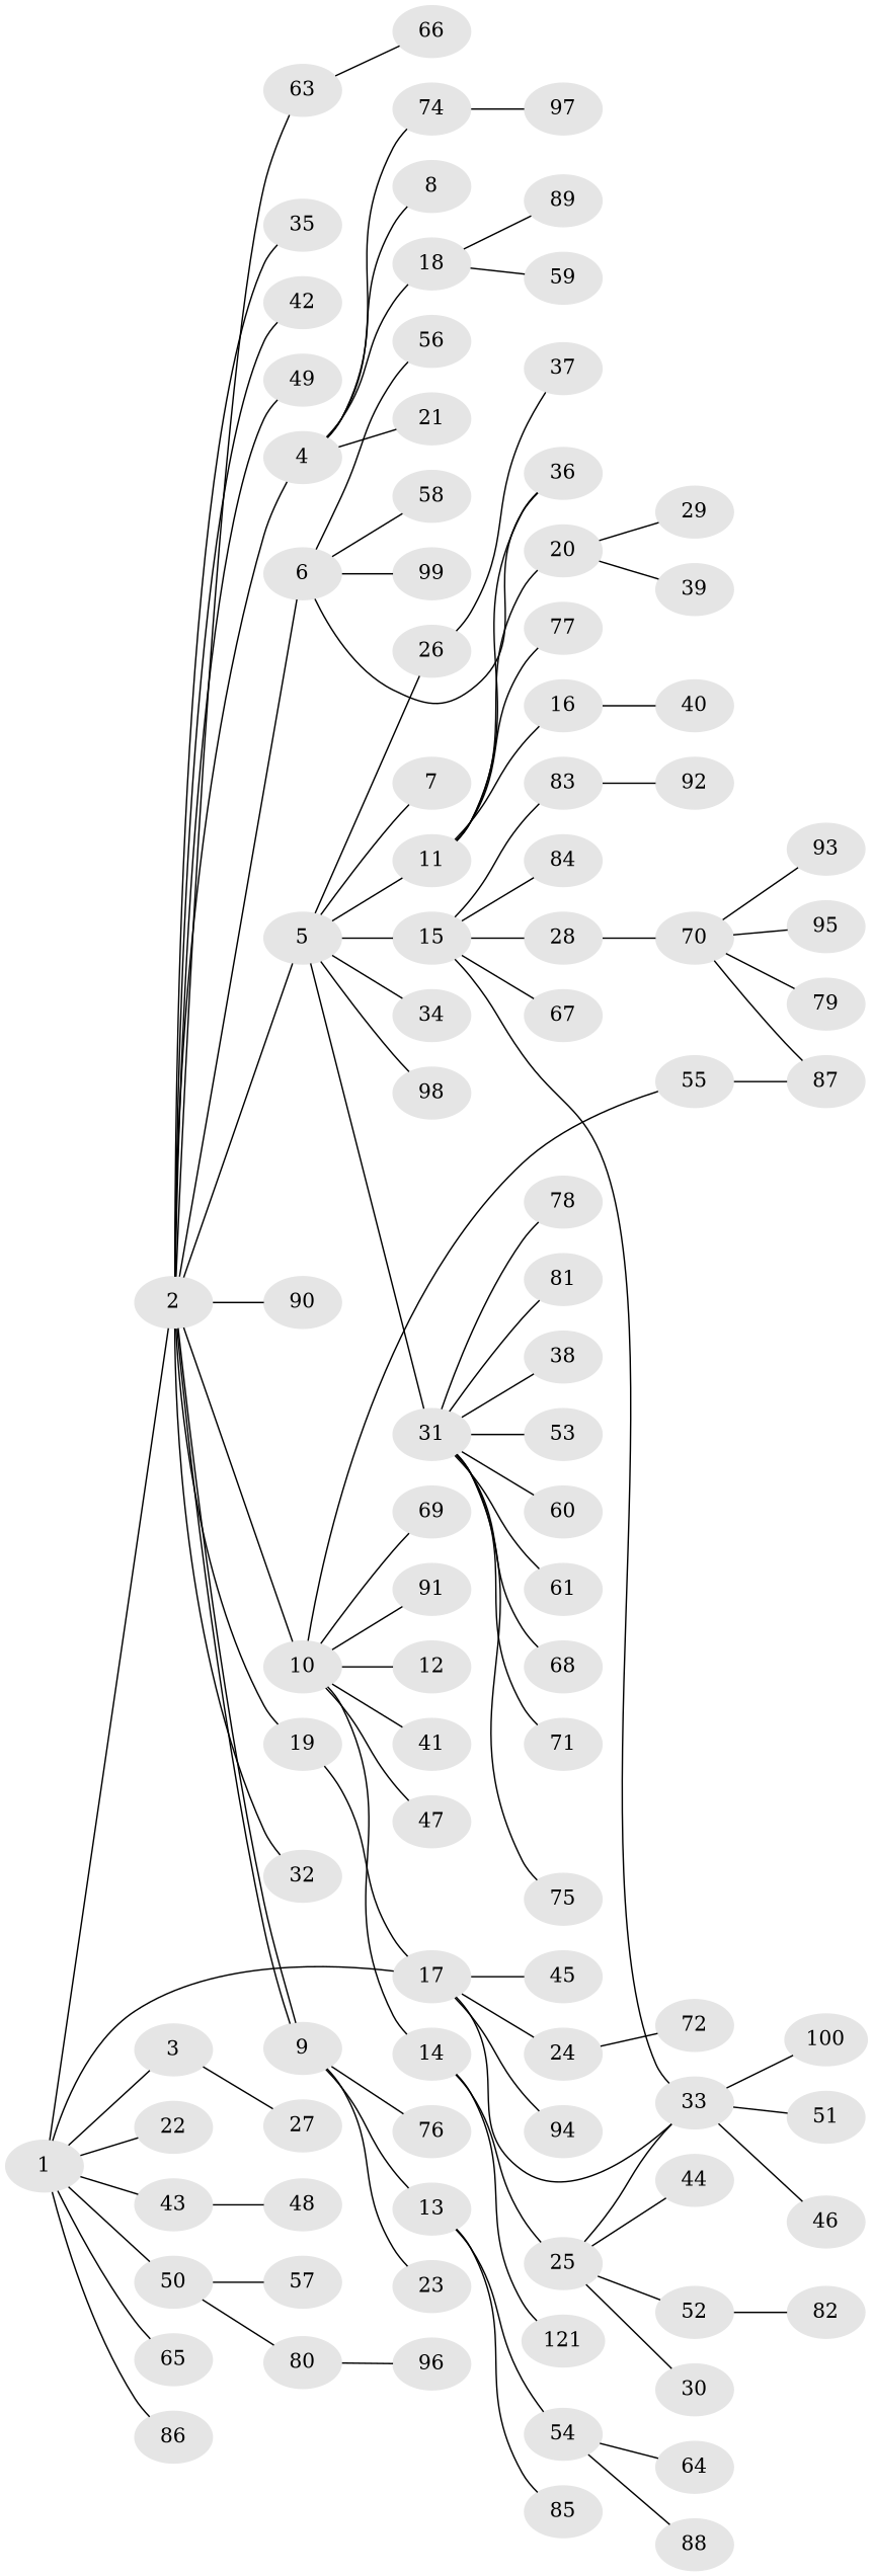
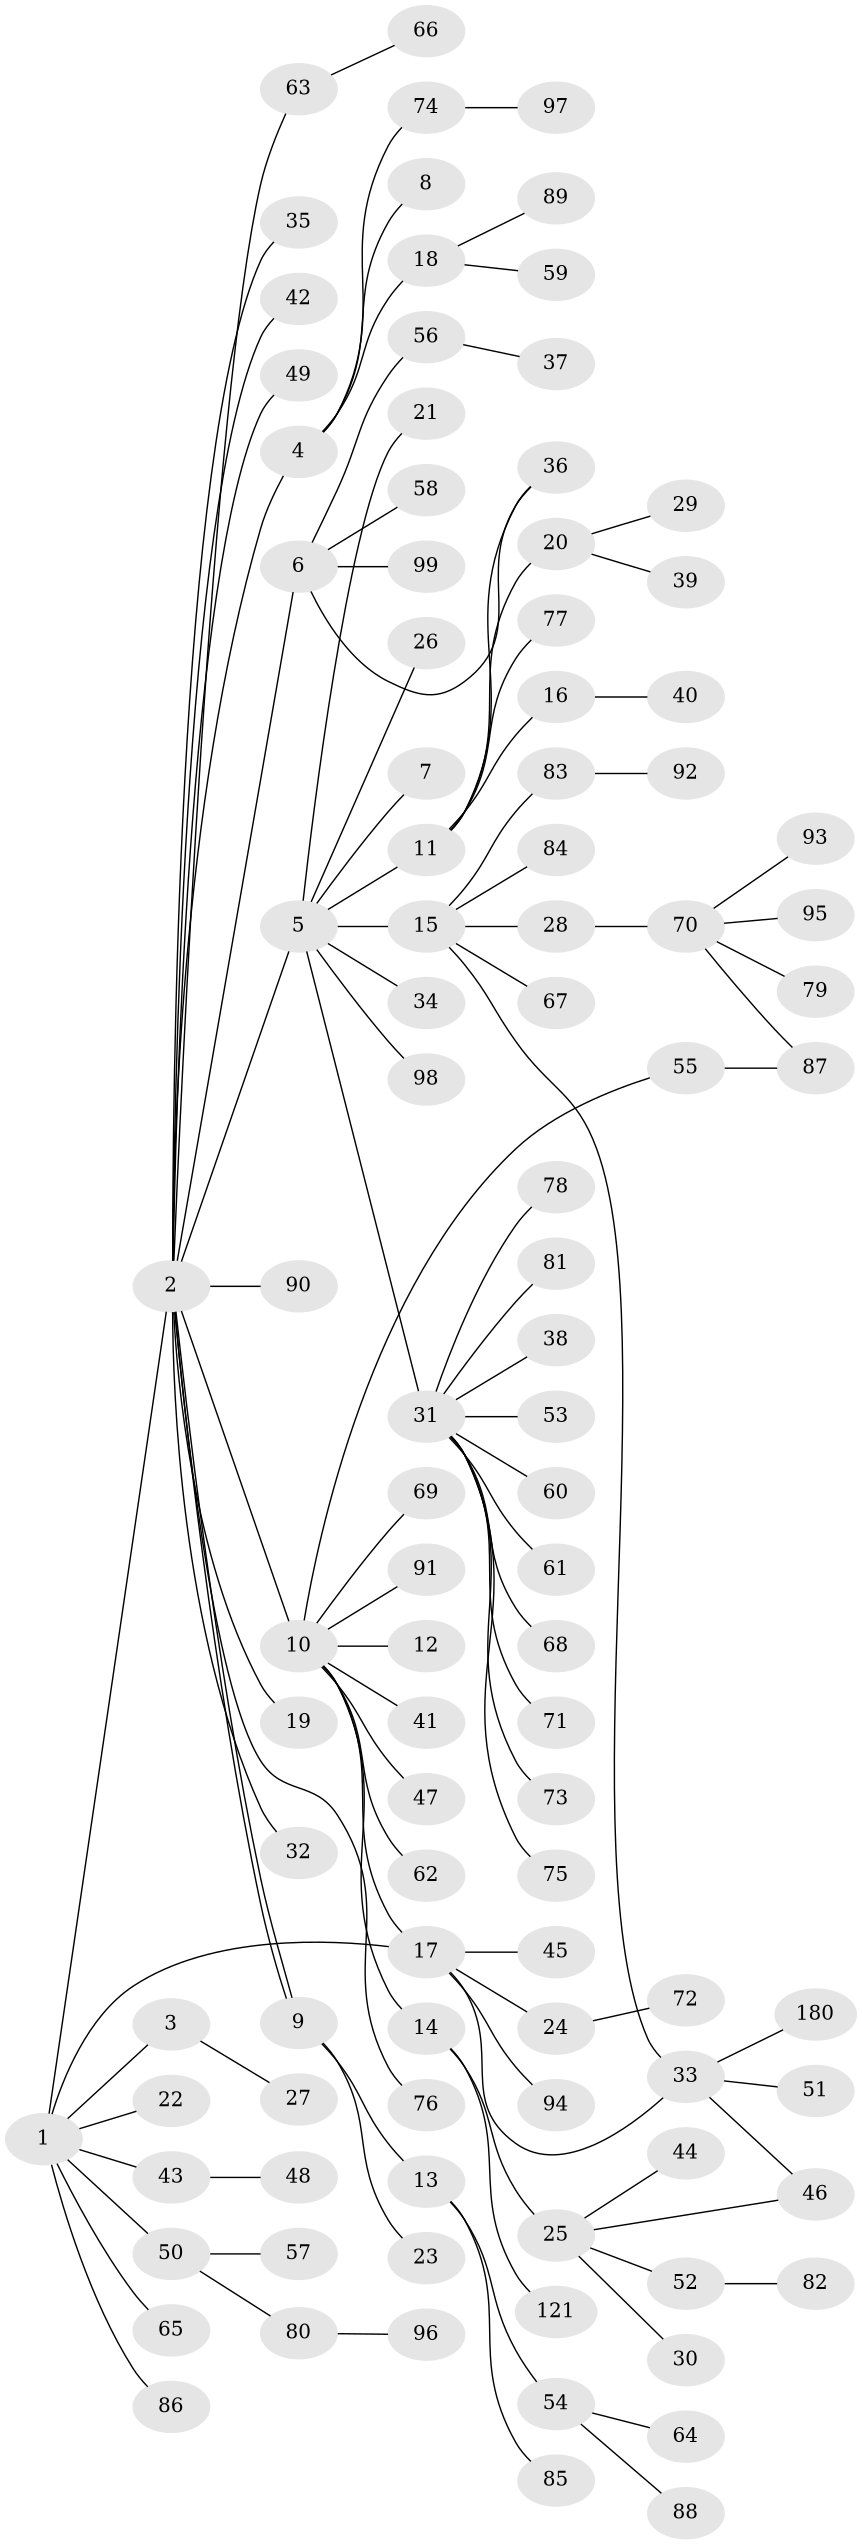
  graph {
    rankdir=LR
    node [color=gray90 style=filled]
    1
    2
    3
    17
    22
    43
    50
    65
    86
    4
    5
    6
    9
    10
    19
    32
    35
    42
    49
    63
    76
    90
    27
    33
    24
    45
    94
    48
    57
    80
    8
    18
    74
    7
    11
    15
    21
    26
    31
    34
    98
    36
    56
    58
    99
    13
    23
    12
    14
    41
    47
    55
+   62
    69
    91
    66
    59
    89
    97
    16
    20
    77
    28
    67
    83
    84
    37
    38
    53
    60
    61
    68
    71
+   73
    75
    78
    81
    54
    85
    25
    n81 [label=121]
    87
    40
    29
    39
    64
    88
    30
    44
    52
    70
    46
    51
-   100
+   100 [label=180]
    92
    72
    82
    79
    93
    95
    96
    1 -- 2
    1 -- 3
    1 -- 17
    1 -- 22
    1 -- 43
    1 -- 50
    1 -- 65
    1 -- 86
    2 -- 4
    2 -- 5
    2 -- 6
    2 -- 9
    2 -- 9
    2 -- 10
    2 -- 19
    2 -- 32
    2 -- 35
    2 -- 42
    2 -- 49
    2 -- 63
-   9 -- 76
+   2 -- 76
    2 -- 90
    3 -- 27
    17 -- 33
    17 -- 24
    17 -- 45
    17 -- 94
    43 -- 48
    50 -- 57
    50 -- 80
    4 -- 8
    4 -- 18
    4 -- 74
    5 -- 7
    5 -- 11
    5 -- 15
-   4 -- 21
+   5 -- 21
    5 -- 26
    5 -- 31
    5 -- 34
    5 -- 98
    6 -- 36
    6 -- 56
    6 -- 58
    6 -- 99
    9 -- 13
    9 -- 23
-   19 -- 17
+   10 -- 17
    10 -- 12
    10 -- 14
    10 -- 41
    10 -- 47
    10 -- 55
+   10 -- 62
    10 -- 69
    10 -- 91
    63 -- 66
    33 -- 46
    33 -- 51
    33 -- 100
    24 -- 72
    80 -- 96
    18 -- 59
    18 -- 89
    74 -- 97
    11 -- 36
    11 -- 16
    11 -- 20
    11 -- 77
    15 -- 33
    15 -- 28
    15 -- 67
    15 -- 83
    15 -- 84
-   26 -- 37
+   56 -- 37
    31 -- 38
    31 -- 53
    31 -- 60
    31 -- 61
    31 -- 68
    31 -- 71
+   31 -- 73
    31 -- 75
    31 -- 78
    31 -- 81
    13 -- 54
    13 -- 85
    14 -- 25
    14 -- n81
    55 -- 87
    16 -- 40
    20 -- 29
    20 -- 39
    28 -- 70
    83 -- 92
    54 -- 64
    54 -- 88
-   25 -- 33
+   25 -- 46
    25 -- 30
    25 -- 44
    25 -- 52
    52 -- 82
    70 -- 87
    70 -- 79
    70 -- 93
    70 -- 95
  }
